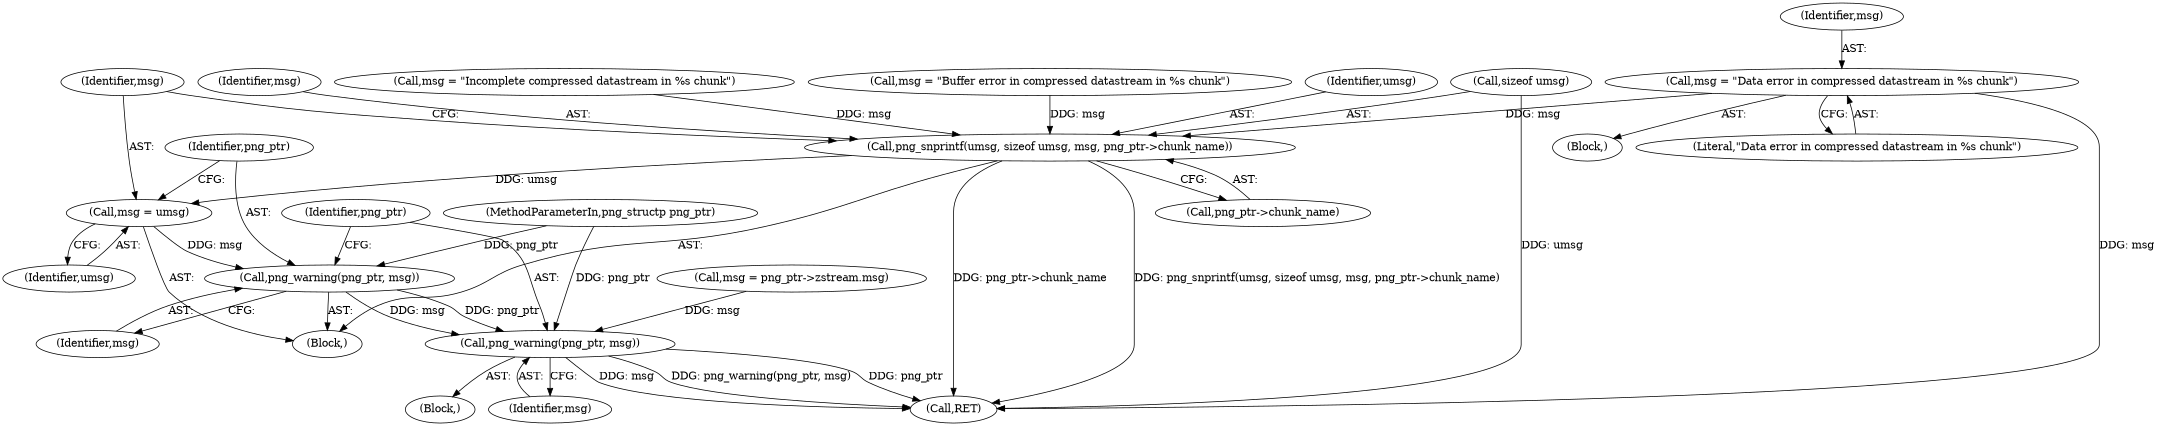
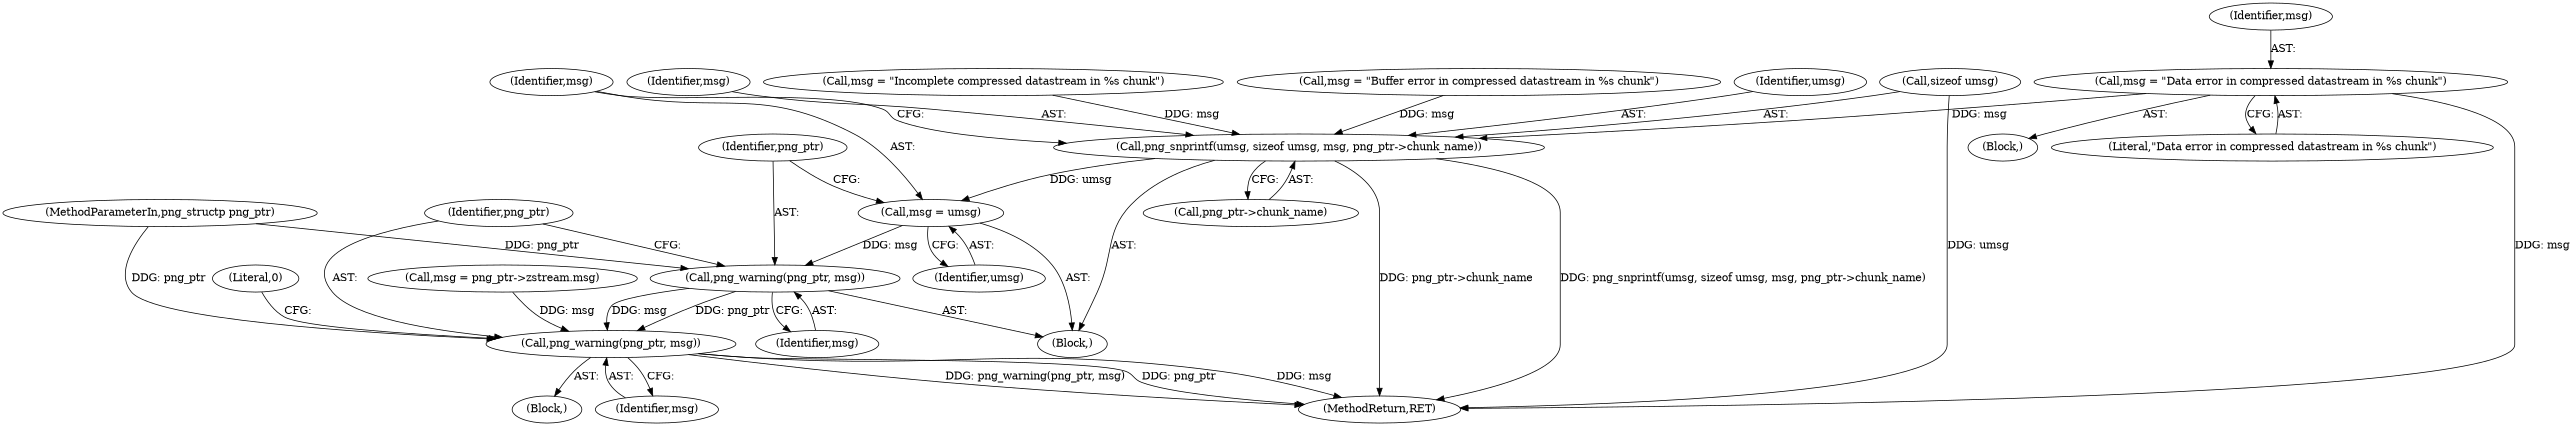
  digraph {
    n1 [label="(Call,msg = \"Data error in compressed datastream in %s chunk\")"]
    n2 [label="(Call,png_snprintf(umsg, sizeof umsg, msg, png_ptr->chunk_name))"]
    n3 [label="(Literal,\"Data error in compressed datastream in %s chunk\")"]
    n4 [label="(Block,)"]
-   n5 [label="(Call,RET)"]
+   n5 [label="(MethodReturn,RET)"]
    n6 [label="(Call,msg = umsg)"]
    n7 [label="(Block,)"]
    n8 [label="(Call,png_ptr->chunk_name)"]
    n9 [label="(Call,png_warning(png_ptr, msg))"]
    n10 [label="(Identifier,umsg)"]
    n11 [label="(Call,png_warning(png_ptr, msg))"]
    n12 [label="(Identifier,msg)"]
    n13 [label="(Block,)"]
    n14 [label="(Identifier,msg)"]
    n15 [label="(Identifier,msg)"]
    n16 [label="(Call,msg = png_ptr->zstream.msg)"]
    n17 [label="(Call,msg = \"Incomplete compressed datastream in %s chunk\")"]
    n18 [label="(MethodParameterIn,png_structp png_ptr)"]
    n19 [label="(Call,msg = \"Buffer error in compressed datastream in %s chunk\")"]
+   n20 [label="(Literal,0)"]
    n21 [label="(Identifier,umsg)"]
    n22 [label="(Call,sizeof umsg)"]
    n23 [label="(Identifier,msg)"]
    n24 [label="(Identifier,png_ptr)"]
    n25 [label="(Identifier,png_ptr)"]
    n26 [label="(Identifier,msg)"]
    n1 -> n2 [label="DDG: msg"]
    n1 -> n3 [label="CFG: "]
    n1 -> n4 [label="AST: "]
    n1 -> n5 [label="DDG: msg"]
    n2 -> n5 [label="DDG: png_ptr->chunk_name"]
    n2 -> n5 [label="DDG: png_snprintf(umsg, sizeof umsg, msg, png_ptr->chunk_name)"]
    n2 -> n6 [label="DDG: umsg"]
    n2 -> n7 [label="AST: "]
    n2 -> n8 [label="CFG: "]
    n3 -> n1 [label="AST: "]
    n6 -> n7 [label="AST: "]
    n6 -> n9 [label="DDG: msg"]
    n6 -> n10 [label="CFG: "]
    n8 -> n2 [label="AST: "]
    n9 -> n7 [label="AST: "]
    n9 -> n11 [label="DDG: png_ptr"]
    n9 -> n11 [label="DDG: msg"]
    n9 -> n12 [label="CFG: "]
    n10 -> n6 [label="AST: "]
    n11 -> n5 [label="DDG: msg"]
    n11 -> n5 [label="DDG: png_warning(png_ptr, msg)"]
    n11 -> n5 [label="DDG: png_ptr"]
    n11 -> n13 [label="AST: "]
    n11 -> n14 [label="CFG: "]
    n12 -> n9 [label="AST: "]
    n14 -> n11 [label="AST: "]
    n15 -> n2 [label="CFG: "]
    n15 -> n6 [label="AST: "]
    n16 -> n11 [label="DDG: msg"]
    n17 -> n2 [label="DDG: msg"]
    n18 -> n9 [label="DDG: png_ptr"]
    n18 -> n11 [label="DDG: png_ptr"]
    n19 -> n2 [label="DDG: msg"]
+   n20 -> n11 [label="CFG: "]
    n21 -> n2 [label="AST: "]
    n22 -> n2 [label="AST: "]
    n22 -> n5 [label="DDG: umsg"]
    n23 -> n1 [label="AST: "]
    n24 -> n9 [label="CFG: "]
    n24 -> n11 [label="AST: "]
    n25 -> n6 [label="CFG: "]
    n25 -> n9 [label="AST: "]
    n26 -> n2 [label="AST: "]
  }
